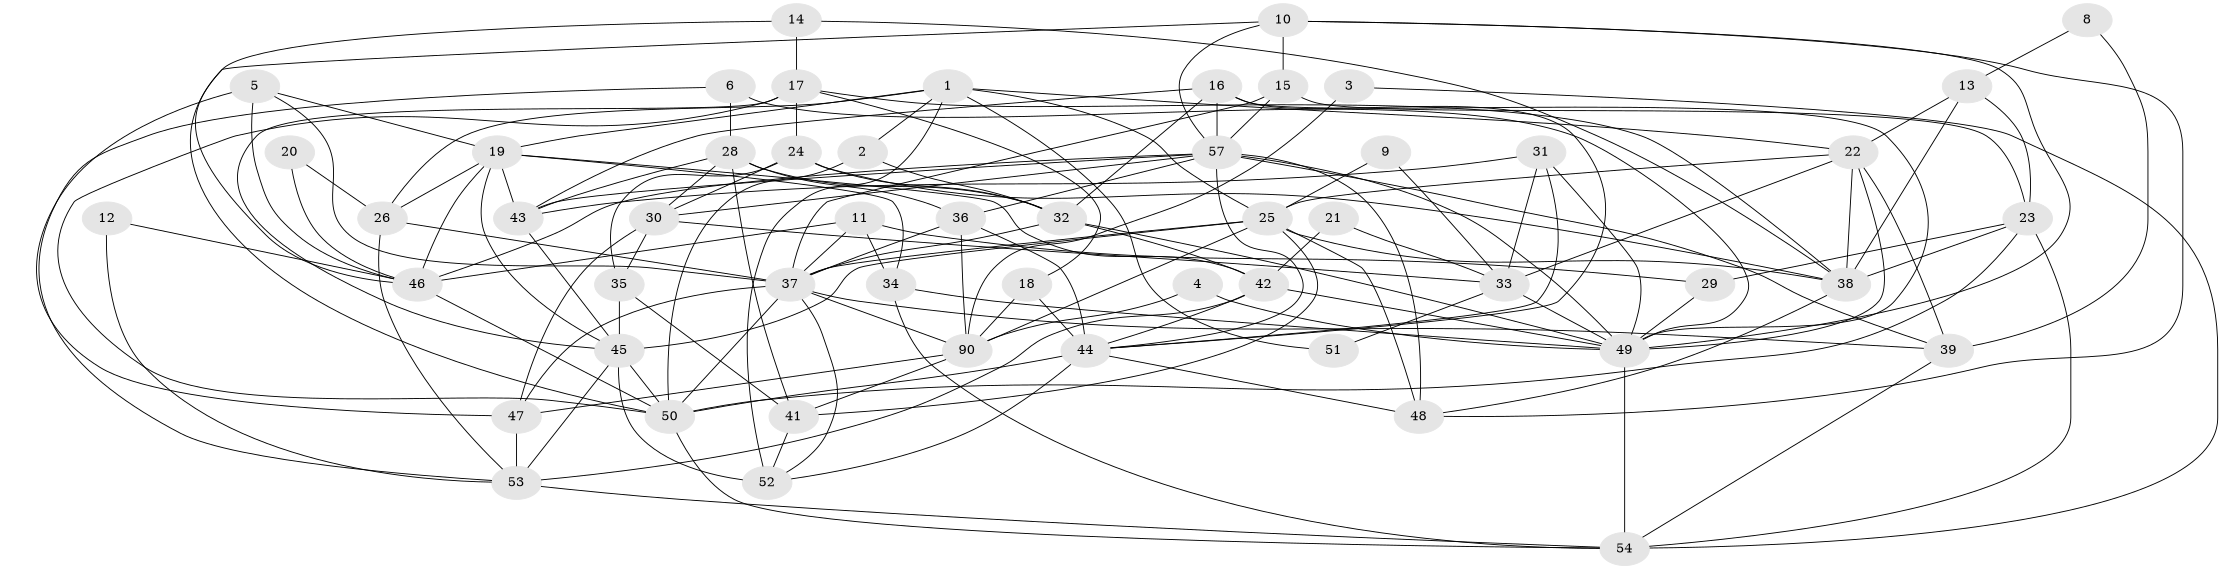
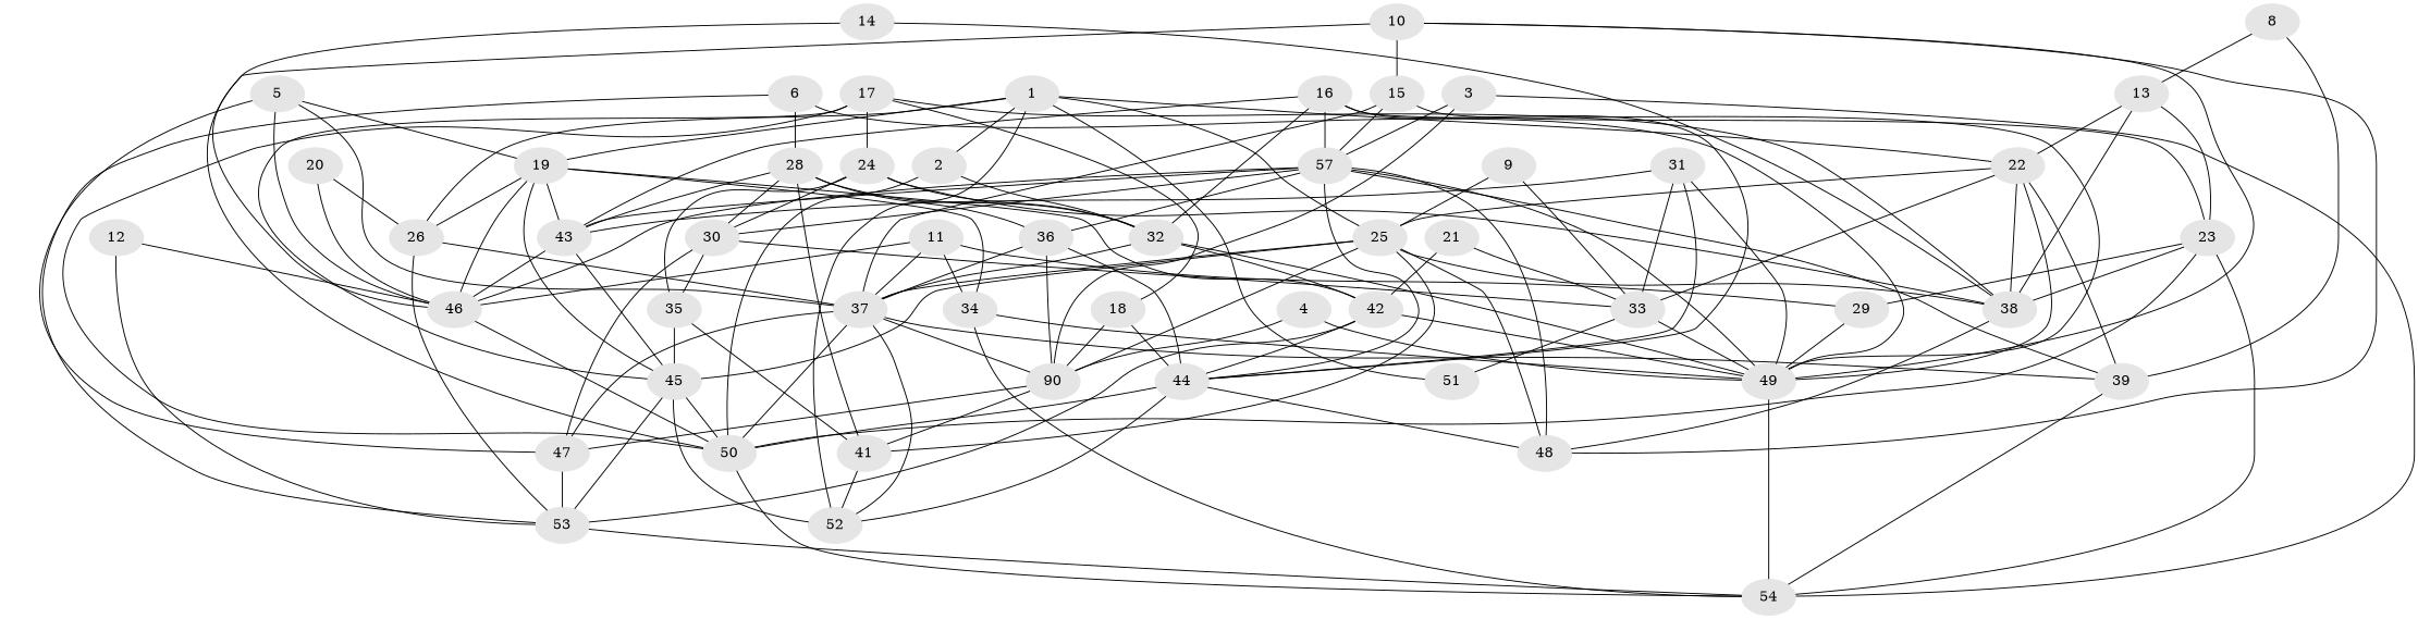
  graph {
    node [color=gray90 style=filled]
    edge [weight=1.0]
    1
    2
    19
    22
    25
    26
    51
    52
    32
    50
    46
    43
    34
    45
    42
    49
    39
    33
    38
    n20 [label=90]
    37
    48
    41
    53
    54
    n26 [label=57]
    3
    44
    30
    36
    47
    4
    5
    6
    28
    8
    13
    23
    9
    10
    15
    11
    29
    12
    14
    17
    18
    24
    16
    35
    20
    21
    31
    1 -- 2
    1 -- 19
    1 -- 22
    1 -- 25
    1 -- 26
    1 -- 51
    1 -- 52
    2 -- 32
    2 -- 50
    19 -- 26
    19 -- 46
    19 -- 43
    19 -- 34
    19 -- 45
    19 -- 42
    22 -- 25
    22 -- 49
    22 -- 39
    22 -- 33
    22 -- 38
    25 -- 45 [weight=2.0]
    25 -- 38
    25 -- n20
    25 -- 37
    25 -- 48
    25 -- 41
    26 -- 37
    26 -- 53
    32 -- 42
    32 -- 49
    32 -- 37
    50 -- 54
    46 -- 50
+   43 -- 46
    43 -- 45
    34 -- 49
    34 -- 54
    45 -- 52 [weight=2.0]
    45 -- 50 [weight=2.0]
    45 -- 53
    42 -- 49 [weight=2.0]
    42 -- 53
    42 -- 44
    49 -- 54
    39 -- 54
    33 -- 51
    33 -- 49
    38 -- 48
    n20 -- 41
    n20 -- 47
    37 -- 52
    37 -- 50
    37 -- 39
    37 -- n20
    37 -- 47
    41 -- 52
    53 -- 54
    n26 -- 46
    n26 -- 43
    n26 -- 49
    n26 -- 39
    n26 -- 48
    n26 -- 44
    n26 -- 30
    n26 -- 36
    3 -- n20
    3 -- 54
-   10 -- n26
+   3 -- n26
    44 -- 52
    44 -- 50
    44 -- 48
    30 -- 33
    30 -- 47
    30 -- 35
    36 -- n20
    36 -- 37
    36 -- 44
    47 -- 53
    4 -- 49
    4 -- n20
    5 -- 19
    5 -- 46
    5 -- 37
    5 -- 47
    6 -- 49
    6 -- 53
    6 -- 28
    28 -- 32
    28 -- 43
    28 -- 41
    28 -- 30
    28 -- 36
    8 -- 39
    8 -- 13
    13 -- 22
    13 -- 38
    13 -- 23
    23 -- 50
    23 -- 38
    23 -- 54
    23 -- 29
    9 -- 25
    9 -- 33
    10 -- 50
    10 -- 49
    10 -- 48
    10 -- 15
    15 -- 37
    15 -- n26
    15 -- 23
    11 -- 46
    11 -- 34
    11 -- 37
    11 -- 29
    29 -- 49
    12 -- 46
    12 -- 53
    14 -- 46
    14 -- 38
-   14 -- 17
    17 -- 50
    17 -- 45
    17 -- 38
    17 -- 18
    17 -- 24
    18 -- n20
    18 -- 44 [weight=2.0]
    24 -- 32
    24 -- 38
    24 -- 30
    24 -- 35
    16 -- 32
    16 -- 43
    16 -- 49
    16 -- n26
    16 -- 44
    35 -- 45
    35 -- 41
    20 -- 26
    20 -- 46
    21 -- 42
    21 -- 33
    31 -- 43
    31 -- 49
    31 -- 33
    31 -- 44
  }
